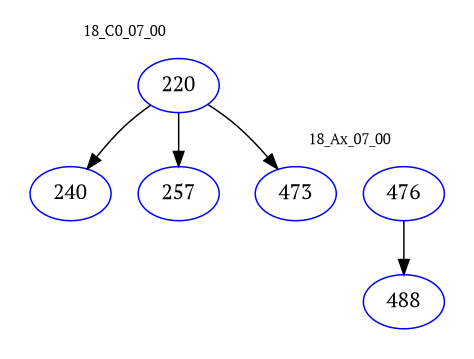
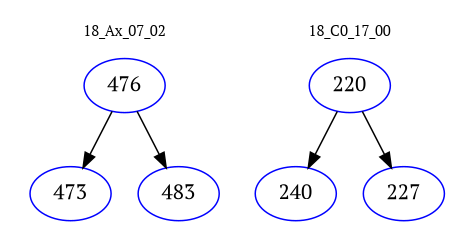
  digraph {
    fontname="PT Serif"
    node [color=blue fontname="PT Serif"]
    edge [color=black fontname="PT Serif"]
    n1 [label=476]
    n2 [label=473]
-   n3 [label=488]
+   n3 [label=483]
    n4 [label=220]
    n5 [label=240]
-   n6 [label=257]
+   n6 [label=227]
    subgraph cluster_1 {
      color=white
      fontsize=10
-     label="18_Ax_07_00"
+     label="18_Ax_07_02"
      n1
      n2
      n3
    }
    subgraph cluster_2 {
      color=white
      fontsize=10
-     label="18_C0_07_00"
+     label="18_C0_17_00"
      n4
      n5
      n6
    }
-   n4 -> n2
+   n1 -> n2
    n1 -> n3
    n4 -> n5
    n4 -> n6
  }
